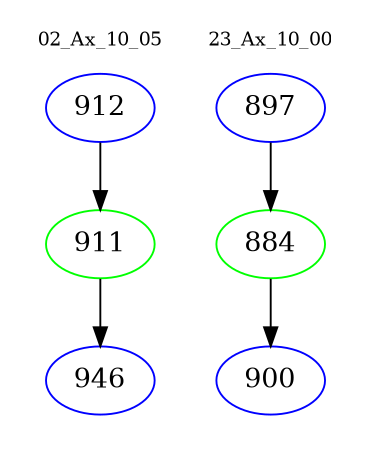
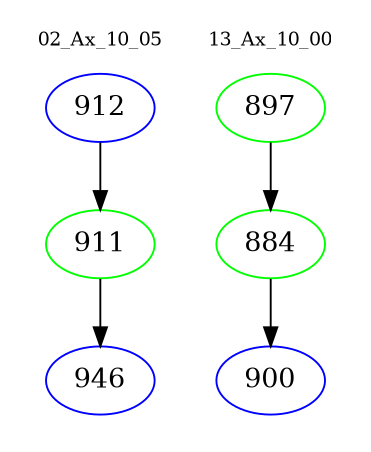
  digraph {
    node [color=blue]
    edge [color=black]
    n1 [label=912]
    n2 [color=green label=911]
    n3 [label=946]
-   n4 [label=897]
+   n4 [color=green label=897]
    n5 [color=green label=884]
    n6 [label=900]
    subgraph cluster_1 {
      color=white
      fontsize=10
      label="02_Ax_10_05"
      n1
      n2
      n3
    }
    subgraph cluster_2 {
      color=white
      fontsize=10
-     label="23_Ax_10_00"
+     label="13_Ax_10_00"
      n4
      n5
      n6
    }
    n1 -> n2
    n2 -> n3
    n4 -> n5
    n5 -> n6
  }
